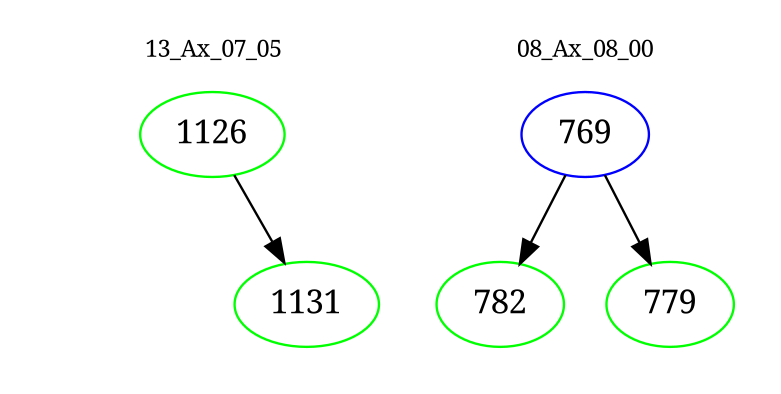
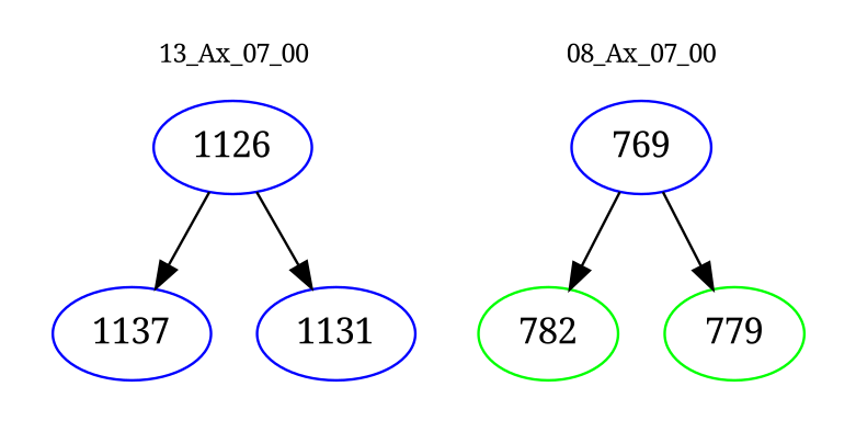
  digraph {
    fontname="Noto Serif"
    node [color=green fontname="Noto Serif"]
    edge [color=black fontname="Noto Serif"]
-   n1 [label=1126]
-   n3 [label=1131]
+   n1 [color=blue label=1126]
+   n2 [color=blue label=1137]
+   n3 [color=blue label=1131]
    n4 [color=blue label=769]
    n5 [label=782]
    n6 [label=779]
    subgraph cluster_1 {
      color=white
      fontsize=10
-     label="13_Ax_07_05"
+     label="13_Ax_07_00"
      n1
+     n2
      n3
    }
    subgraph cluster_2 {
      color=white
      fontsize=10
-     label="08_Ax_08_00"
+     label="08_Ax_07_00"
      n4
      n5
      n6
    }
+   n1 -> n2
    n1 -> n3
    n4 -> n5
    n4 -> n6
  }
